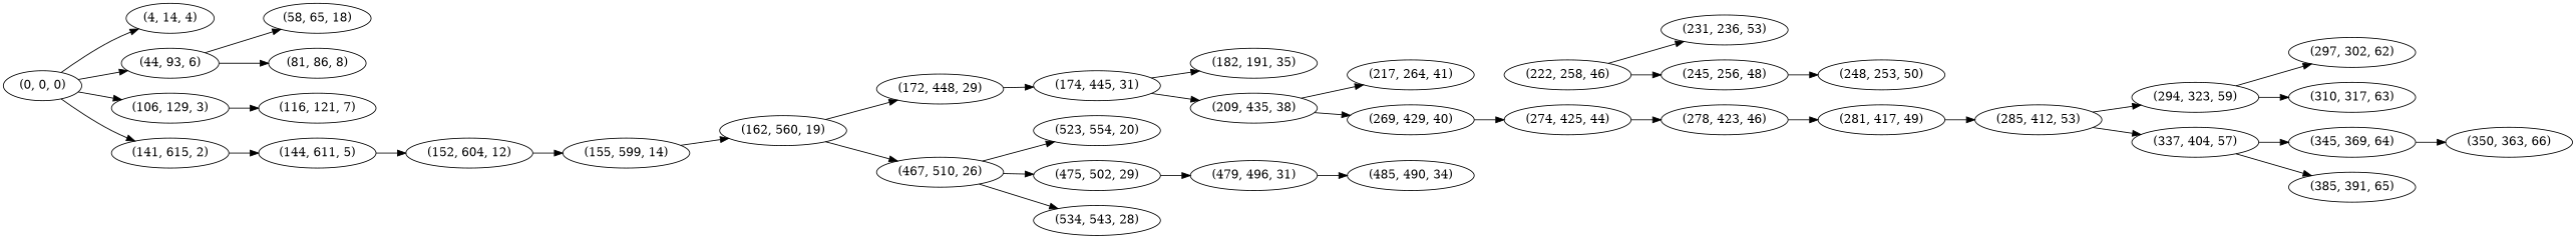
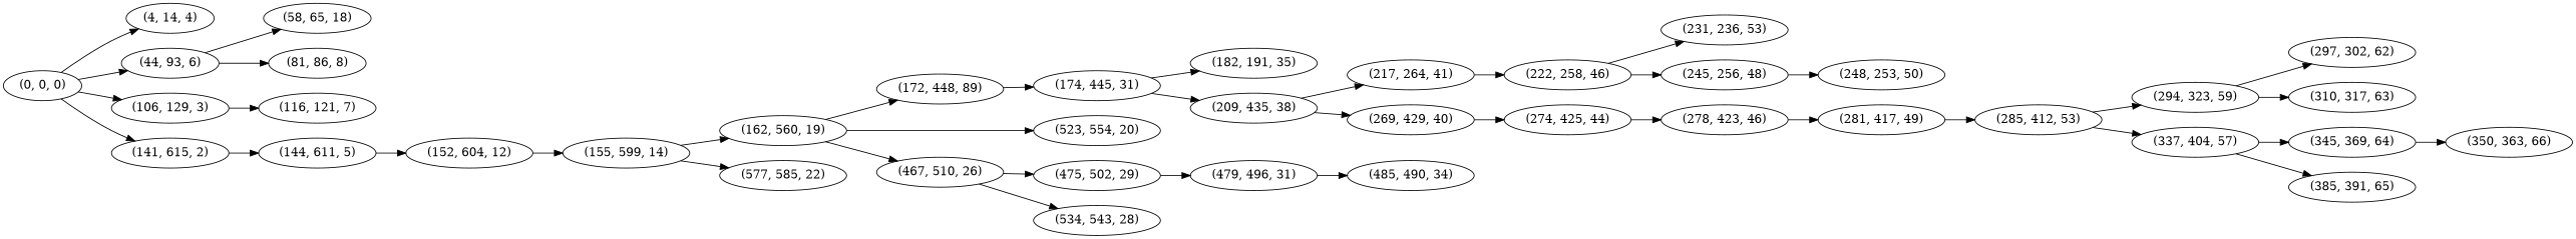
  digraph {
    rankdir=LR
    "(0, 0, 0)"
    "(4, 14, 4)"
    "(44, 93, 6)"
    "(106, 129, 3)"
    "(141, 615, 2)"
    "(58, 65, 18)"
    "(81, 86, 8)"
    "(116, 121, 7)"
    "(144, 611, 5)"
    "(152, 604, 12)"
    "(155, 599, 14)"
    "(162, 560, 19)"
-   "(172, 448, 29)"
+   "(577, 585, 22)"
+   "(172, 448, 29)" [label="(172, 448, 89)"]
    "(467, 510, 26)"
    "(523, 554, 20)"
    "(174, 445, 31)"
    "(475, 502, 29)"
    "(534, 543, 28)"
    "(182, 191, 35)"
    "(209, 435, 38)"
    "(217, 264, 41)"
    "(269, 429, 40)"
    "(222, 258, 46)"
    "(274, 425, 44)"
    "(231, 236, 53)"
    "(245, 256, 48)"
    "(248, 253, 50)"
    "(278, 423, 46)"
    "(281, 417, 49)"
    "(285, 412, 53)"
    "(294, 323, 59)"
    "(337, 404, 57)"
    "(297, 302, 62)"
    "(310, 317, 63)"
    "(345, 369, 64)"
    "(385, 391, 65)"
    "(350, 363, 66)"
    "(479, 496, 31)"
    "(485, 490, 34)"
    "(0, 0, 0)" -> "(4, 14, 4)"
    "(0, 0, 0)" -> "(44, 93, 6)"
    "(0, 0, 0)" -> "(106, 129, 3)"
    "(0, 0, 0)" -> "(141, 615, 2)"
    "(44, 93, 6)" -> "(58, 65, 18)"
    "(44, 93, 6)" -> "(81, 86, 8)"
    "(106, 129, 3)" -> "(116, 121, 7)"
    "(141, 615, 2)" -> "(144, 611, 5)"
    "(144, 611, 5)" -> "(152, 604, 12)"
    "(152, 604, 12)" -> "(155, 599, 14)"
    "(155, 599, 14)" -> "(162, 560, 19)"
+   "(155, 599, 14)" -> "(577, 585, 22)"
    "(162, 560, 19)" -> "(172, 448, 29)"
    "(162, 560, 19)" -> "(467, 510, 26)"
-   "(467, 510, 26)" -> "(523, 554, 20)"
+   "(162, 560, 19)" -> "(523, 554, 20)"
    "(172, 448, 29)" -> "(174, 445, 31)"
    "(467, 510, 26)" -> "(475, 502, 29)"
    "(467, 510, 26)" -> "(534, 543, 28)"
    "(174, 445, 31)" -> "(182, 191, 35)"
    "(174, 445, 31)" -> "(209, 435, 38)"
    "(475, 502, 29)" -> "(479, 496, 31)"
    "(209, 435, 38)" -> "(217, 264, 41)"
    "(209, 435, 38)" -> "(269, 429, 40)"
+   "(217, 264, 41)" -> "(222, 258, 46)"
    "(269, 429, 40)" -> "(274, 425, 44)"
    "(222, 258, 46)" -> "(231, 236, 53)"
    "(222, 258, 46)" -> "(245, 256, 48)"
    "(274, 425, 44)" -> "(278, 423, 46)"
    "(245, 256, 48)" -> "(248, 253, 50)"
    "(278, 423, 46)" -> "(281, 417, 49)"
    "(281, 417, 49)" -> "(285, 412, 53)"
    "(285, 412, 53)" -> "(294, 323, 59)"
    "(285, 412, 53)" -> "(337, 404, 57)"
    "(294, 323, 59)" -> "(297, 302, 62)"
    "(294, 323, 59)" -> "(310, 317, 63)"
    "(337, 404, 57)" -> "(345, 369, 64)"
    "(337, 404, 57)" -> "(385, 391, 65)"
    "(345, 369, 64)" -> "(350, 363, 66)"
    "(479, 496, 31)" -> "(485, 490, 34)"
  }
